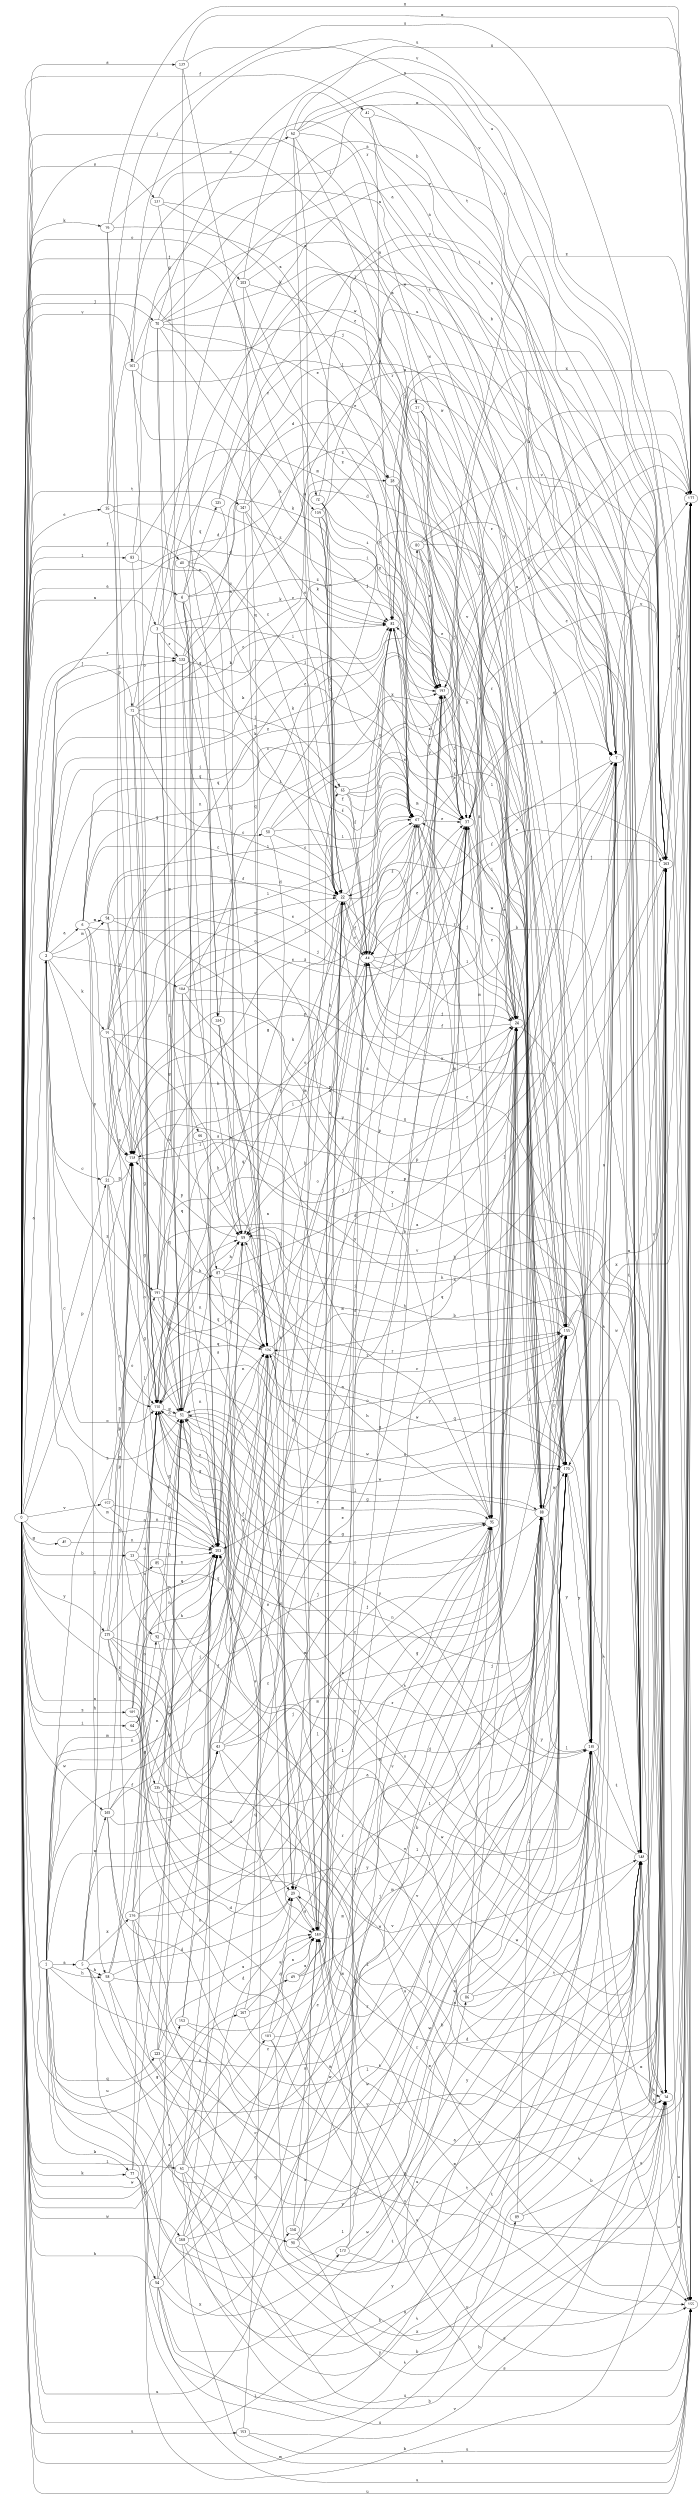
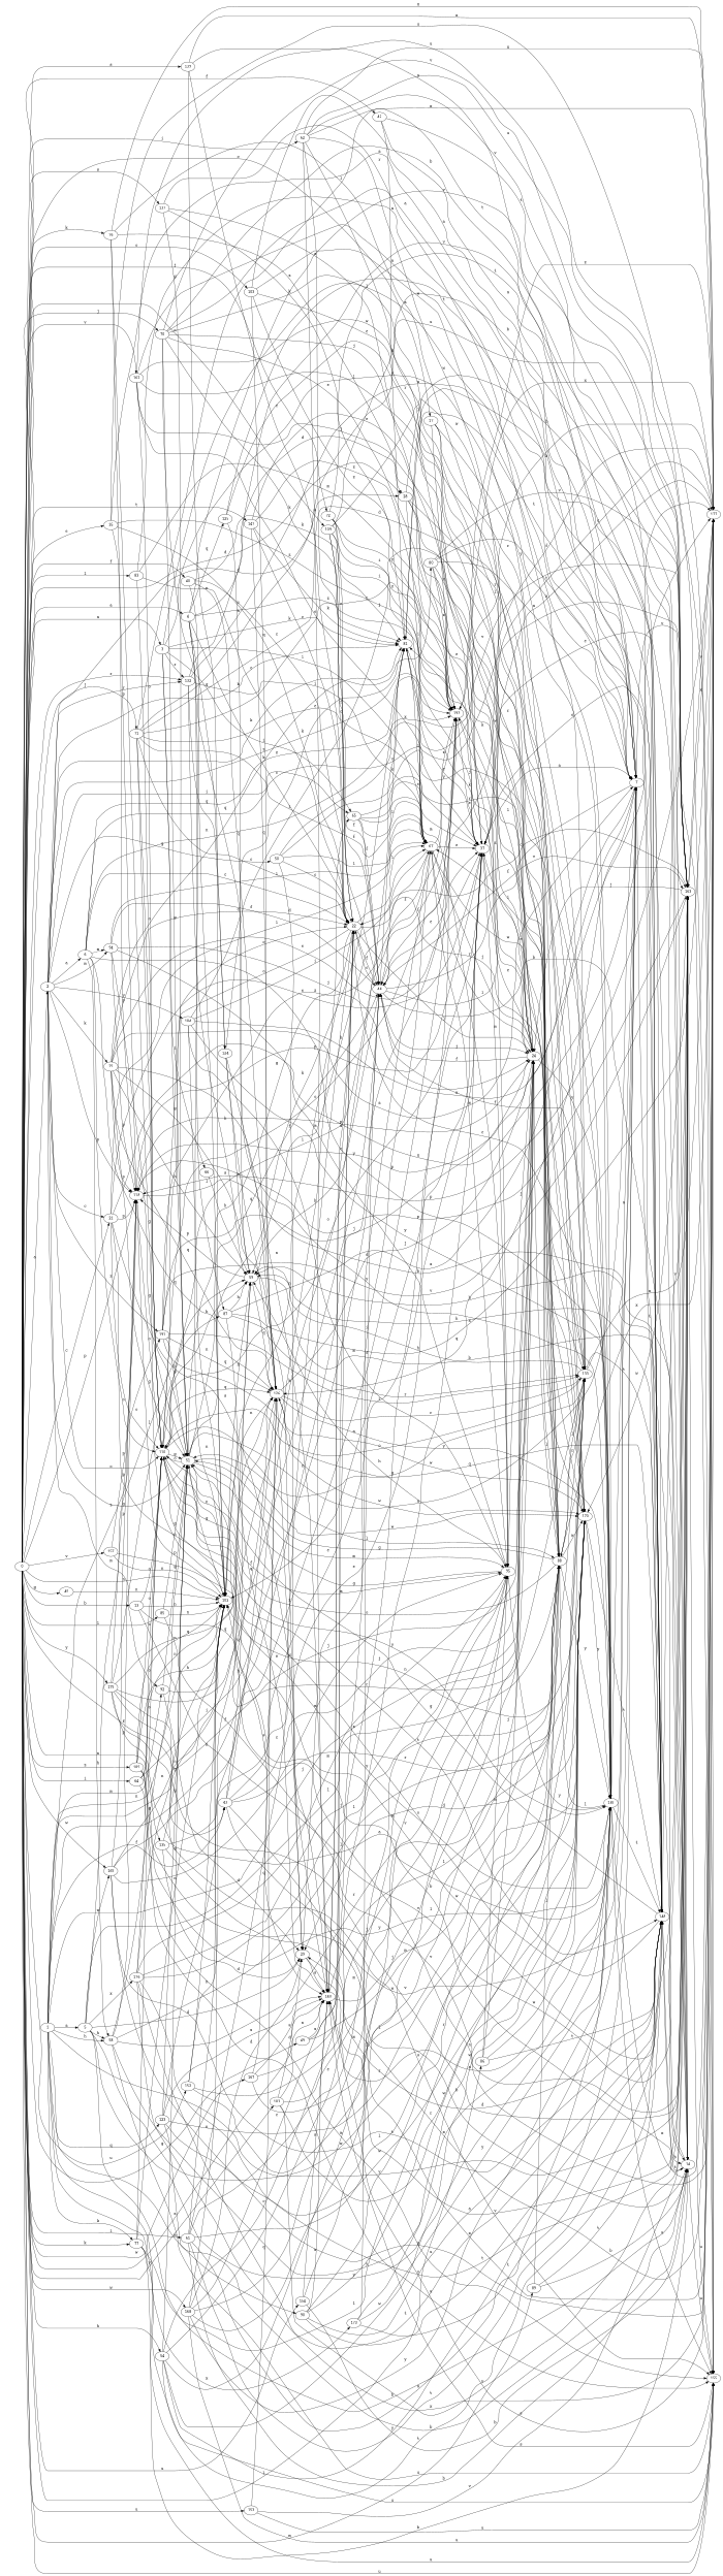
  strict digraph {
    fontname="Courier Prime"
    rankdir=LR
    node [fontname="Courier Prime"]
    edge [fontname="Courier Prime"]
    0
    2
    3
    4
    13
    17
    21
    28
    35
    40
    42
    43
    45
    49
    54
    61
    62
    64
    70
    71
    72
    76
    77
    83
    85
    86
    89
    102
    103
    109
    118
    132
    135
    137
    139
    140
    147
    152
    153
    154
    155
    157
    162
    167
    168
    169
    179
    183
    189
    65
    92
    n52 [label=191]
    6
    50
    51
    79
    80
    81
    94
    110
    184
    193
    7
    66
    67
    185
    163
    124
    22
    87
    125
    133
    88
    177
    37
    n76 [label=24]
    14
    170
    126
    148
    59
    95
    44
    29
    1
    5
    58
    90
    123
    173
    176
    0 -> 2 [label=a]
    0 -> 3 [label=a]
    0 -> 4 [label=a]
    0 -> 13 [label=b]
    0 -> 17 [label=c]
    0 -> 21 [label=c]
    0 -> 28 [label=d]
    0 -> 35 [label=e]
    0 -> 40 [label=f]
    0 -> 42 [label=f]
    0 -> 43 [label=f]
    0 -> 45 [label=g]
    0 -> 49 [label=g]
    0 -> 54 [label=h]
    0 -> 61 [label=i]
    0 -> 62 [label=i]
    0 -> 64 [label=i]
    0 -> 70 [label=j]
    0 -> 71 [label=j]
    0 -> 72 [label=j]
    0 -> 76 [label=k]
    0 -> 77 [label=k]
    0 -> 83 [label=l]
    0 -> 85 [label=l]
    0 -> 86 [label=l]
    0 -> 89 [label=m]
    0 -> 102 [label=n]
    0 -> 103 [label=o]
    0 -> 109 [label=o]
    0 -> 118 [label=p]
    0 -> 132 [label=r]
    0 -> 135 [label=s]
    0 -> 137 [label=s]
    0 -> 139 [label=s]
    0 -> 140 [label=s]
    0 -> 147 [label=t]
    0 -> 152 [label=u]
    0 -> 153 [label=u]
    0 -> 154 [label=u]
    0 -> 155 [label=u]
    0 -> 157 [label=v]
    0 -> 162 [label=v]
    0 -> 167 [label=w]
    0 -> 168 [label=w]
    0 -> 169 [label=w]
    0 -> 179 [label=y]
    0 -> 183 [label=y]
    0 -> 189 [label=z]
    2 -> 21 [label=c]
    2 -> 28 [label=d]
    2 -> 118 [label=p]
    2 -> 132 [label=r]
    2 -> 65 [label=i]
    2 -> 92 [label=m]
    2 -> n52 [label=z]
    2 -> 6 [label=a]
    2 -> 50 [label=g]
    2 -> 51 [label=g]
    2 -> 79 [label=k]
    2 -> 80 [label=k]
    2 -> 81 [label=k]
    2 -> 94 [label=m]
    2 -> 110 [label=o]
    2 -> 184 [label=y]
    2 -> 193 [label=z]
    3 -> 132 [label=r]
    3 -> 65 [label=i]
    3 -> 51 [label=g]
    3 -> 81 [label=k]
    3 -> 7 [label=a]
    3 -> 66 [label=i]
    3 -> 67 [label=i]
    3 -> 185 [label=y]
    4 -> 28 [label=d]
    4 -> 102 [label=n]
    4 -> 193 [label=z]
    4 -> 163 [label=v]
    4 -> 124 [label=q]
    4 -> 22 [label=c]
    4 -> 87 [label=l]
    4 -> 125 [label=q]
    13 -> 102 [label=n]
    13 -> 110 [label=o]
    13 -> 163 [label=v]
    13 -> 133 [label=r]
    17 -> 193 [label=z]
    17 -> 185 [label=y]
    17 -> 133 [label=r]
    17 -> 88 [label=l]
    21 -> 118 [label=p]
    21 -> 140 [label=s]
    21 -> 110 [label=o]
    21 -> 67 [label=i]
    21 -> 185 [label=y]
    21 -> 177 [label=x]
    21 -> 37 [label=e]
    28 -> 67 [label=i]
    28 -> 133 [label=r]
    28 -> n76 [label=j]
    28 -> 14 [label=b]
    28 -> 170 [label=w]
    35 -> 118 [label=p]
    35 -> 155 [label=u]
    35 -> 193 [label=z]
    35 -> 7 [label=a]
    35 -> 22 [label=c]
    40 -> 102 [label=n]
    40 -> 81 [label=k]
    40 -> 22 [label=c]
    40 -> 126 [label=q]
    42 -> 81 [label=k]
    42 -> 7 [label=a]
    42 -> 148 [label=t]
    43 -> 133 [label=r]
    43 -> 177 [label=x]
    43 -> 37 [label=e]
    43 -> n76 [label=j]
    43 -> 14 [label=b]
    43 -> 126 [label=q]
    43 -> 59 [label=h]
    45 -> 102 [label=n]
    49 -> 140 [label=s]
    49 -> 67 [label=i]
    49 -> 88 [label=l]
    54 -> 51 [label=g]
    54 -> 185 [label=y]
    54 -> 22 [label=c]
    54 -> 37 [label=e]
    54 -> 170 [label=w]
    54 -> 148 [label=t]
    54 -> 95 [label=m]
    61 -> 102 [label=n]
    61 -> 7 [label=a]
    61 -> 22 [label=c]
    61 -> 88 [label=l]
    61 -> 14 [label=b]
    61 -> 148 [label=t]
    61 -> 95 [label=m]
    62 -> 140 [label=s]
    62 -> 155 [label=u]
    62 -> 163 [label=v]
    62 -> 177 [label=x]
    62 -> n76 [label=j]
    62 -> 170 [label=w]
    62 -> 148 [label=t]
    62 -> 44 [label=f]
    64 -> 102 [label=n]
    64 -> 155 [label=u]
    64 -> 110 [label=o]
    64 -> 193 [label=z]
    70 -> 51 [label=g]
    70 -> 81 [label=k]
    70 -> 7 [label=a]
    70 -> 163 [label=v]
    70 -> 88 [label=l]
    70 -> 37 [label=e]
    70 -> n76 [label=j]
    70 -> 14 [label=b]
    70 -> 126 [label=q]
    71 -> 102 [label=n]
    71 -> 155 [label=u]
    71 -> 110 [label=o]
    71 -> 67 [label=i]
    71 -> 185 [label=d]
    71 -> 22 [label=c]
    71 -> 133 [label=r]
    71 -> 177 [label=x]
    71 -> 37 [label=e]
    72 -> 193 [label=z]
    72 -> 67 [label=i]
    72 -> 22 [label=c]
    72 -> 148 [label=t]
    72 -> 44 [label=f]
    76 -> 118 [label=p]
    76 -> 51 [label=g]
    76 -> 193 [label=z]
    76 -> 88 [label=l]
    76 -> 177 [label=x]
    77 -> 102 [label=n]
    77 -> 155 [label=u]
    77 -> 110 [label=o]
    77 -> 88 [label=l]
    77 -> 14 [label=b]
    83 -> 110 [label=o]
    83 -> 7 [label=a]
    83 -> 22 [label=c]
    83 -> 95 [label=m]
    85 -> 102 [label=n]
    85 -> 51 [label=g]
    85 -> 163 [label=v]
    86 -> n76 [label=j]
    86 -> 170 [label=w]
    86 -> 148 [label=t]
    86 -> 95 [label=m]
    89 -> 88 [label=l]
    89 -> 14 [label=b]
    89 -> 148 [label=t]
    102 -> 118 [label=p]
    102 -> 51 [label=g]
    102 -> 59 [label=h]
    103 -> 193 [label=z]
    103 -> 7 [label=a]
    103 -> 37 [label=e]
    103 -> 170 [label=w]
    103 -> 126 [label=q]
    109 -> 193 [label=z]
    109 -> 67 [label=i]
    109 -> 22 [label=c]
    109 -> 14 [label=b]
    109 -> 170 [label=w]
    109 -> 44 [label=f]
    118 -> 110 [label=o]
    118 -> 14 [label=b]
    132 -> 7 [label=a]
    132 -> 67 [label=i]
    132 -> 163 [label=v]
    132 -> 124 [label=q]
    132 -> 59 [label=h]
    135 -> 51 [label=g]
    135 -> 177 [label=x]
    135 -> 37 [label=e]
    135 -> 29 [label=d]
    137 -> 51 [label=g]
    137 -> 81 [label=k]
    137 -> 193 [label=z]
    137 -> 133 [label=r]
    139 -> 102 [label=n]
    139 -> 7 [label=a]
    139 -> 22 [label=c]
    139 -> 177 [label=x]
    140 -> 22 [label=c]
    140 -> 88 [label=l]
    140 -> 170 [label=w]
    147 -> 81 [label=k]
    147 -> 193 [label=z]
    147 -> 22 [label=c]
    147 -> 37 [label=e]
    147 -> 126 [label=q]
    152 -> 102 [label=n]
    152 -> 88 [label=l]
    152 -> n76 [label=j]
    152 -> 126 [label=q]
    153 -> 155 [label=u]
    153 -> 163 [label=v]
    153 -> 126 [label=q]
    154 -> 140 [label=s]
    154 -> 14 [label=b]
    154 -> 95 [label=m]
    155 -> 140 [label=s]
    157 -> 102 [label=n]
    157 -> 118 [label=p]
    157 -> 163 [label=v]
    162 -> 155 [label=u]
    162 -> 110 [label=o]
    162 -> 7 [label=a]
    162 -> 88 [label=l]
    162 -> 37 [label=e]
+   162 -> n76 [label=j]
    162 -> 170 [label=w]
    167 -> 140 [label=s]
    167 -> 193 [label=z]
    167 -> n76 [label=j]
    167 -> 126 [label=q]
    168 -> 102 [label=n]
    168 -> 155 [label=u]
    168 -> 185 [label=y]
    168 -> 22 [label=c]
    168 -> n76 [label=j]
    168 -> 95 [label=m]
    168 -> 29 [label=d]
    169 -> 102 [label=n]
    169 -> 118 [label=p]
    169 -> 193 [label=z]
    169 -> 177 [label=x]
    169 -> 148 [label=t]
    169 -> 95 [label=m]
    179 -> 118 [label=p]
    179 -> 155 [label=u]
    179 -> 7 [label=a]
    179 -> 163 [label=v]
    179 -> n76 [label=j]
    179 -> 126 [label=q]
    179 -> 59 [label=h]
    179 -> 44 [label=f]
    183 -> 140 [label=s]
    183 -> 163 [label=v]
    183 -> 133 [label=r]
    183 -> 95 [label=m]
    183 -> 29 [label=d]
    189 -> 102 [label=n]
    189 -> 155 [label=u]
    189 -> 110 [label=o]
    189 -> 7 [label=w]
    189 -> 185 [label=y]
    189 -> 59 [label=h]
    65 -> 67 [label=i]
    65 -> 133 [label=r]
    65 -> 37 [label=e]
    65 -> 95 [label=m]
    65 -> 44 [label=f]
    92 -> 51 [label=g]
    92 -> 126 [label=q]
    92 -> 29 [label=d]
    n52 -> 51 [label=g]
    n52 -> 193 [label=z]
    n52 -> 163 [label=v]
    n52 -> 22 [label=c]
    n52 -> 133 [label=r]
    n52 -> n76 [label=j]
    n52 -> 170 [label=w]
    n52 -> 126 [label=q]
    6 -> 94 [label=m]
    6 -> 110 [label=o]
    6 -> 193 [label=z]
    6 -> 185 [label=y]
    6 -> 163 [label=v]
    6 -> 22 [label=c]
    6 -> 177 [label=x]
    6 -> 126 [label=q]
    6 -> 58 [label=h]
    50 -> 67 [label=i]
    50 -> 185 [label=y]
    50 -> 163 [label=v]
    50 -> 22 [label=c]
    50 -> 29 [label=d]
    51 -> 102 [label=n]
    51 -> 140 [label=s]
    51 -> 81 [label=k]
    51 -> 110 [label=o]
    51 -> 7 [label=a]
    51 -> 170 [label=w]
    51 -> 95 [label=m]
    51 -> 44 [label=f]
    79 -> 118 [label=p]
    79 -> 140 [label=s]
    79 -> 51 [label=g]
    79 -> 81 [label=k]
    79 -> 7 [label=a]
    79 -> 185 [label=y]
    79 -> 22 [label=c]
    79 -> 37 [label=e]
    79 -> 126 [label=q]
    79 -> 59 [label=h]
    80 -> 193 [label=z]
    80 -> 7 [label=a]
    80 -> 163 [label=v]
    80 -> 133 [label=r]
    80 -> 37 [label=e]
    80 -> 148 [label=t]
    81 -> 67 [label=i]
    81 -> 37 [label=e]
    81 -> n76 [label=j]
    81 -> 148 [label=t]
    94 -> 118 [label=p]
    94 -> 51 [label=g]
    94 -> 67 [label=i]
    94 -> n76 [label=j]
    94 -> 95 [label=m]
    94 -> 44 [label=f]
    110 -> 51 [label=g]
    110 -> 67 [label=i]
    110 -> 185 [label=y]
    110 -> 88 [label=l]
    110 -> 14 [label=b]
    110 -> 126 [label=q]
    110 -> 148 [label=t]
    110 -> 59 [label=h]
    110 -> 95 [label=m]
    184 -> 102 [label=n]
    184 -> 81 [label=k]
    184 -> 67 [label=i]
    184 -> 185 [label=y]
    184 -> 177 [label=x]
    184 -> 95 [label=m]
    193 -> 110 [label=o]
    193 -> 88 [label=l]
    193 -> 177 [label=x]
    193 -> 37 [label=e]
    193 -> 44 [label=f]
    7 -> 118 [label=p]
    7 -> 163 [label=v]
    7 -> 126 [label=q]
    7 -> 148 [label=t]
    7 -> 44 [label=f]
    66 -> 59 [label=h]
    67 -> 193 [label=z]
    67 -> 37 [label=e]
    67 -> n76 [label=j]
    67 -> 170 [label=w]
    67 -> 59 [label=h]
    67 -> 95 [label=m]
    67 -> 44 [label=f]
    67 -> 29 [label=d]
    185 -> 140 [label=s]
    185 -> 155 [label=u]
    185 -> 7 [label=a]
    185 -> 22 [label=c]
    185 -> 88 [label=l]
    185 -> 177 [label=x]
    185 -> 148 [label=t]
    185 -> 44 [label=f]
    163 -> 118 [label=p]
    163 -> 155 [label=u]
    163 -> 22 [label=c]
    163 -> 177 [label=x]
    163 -> n76 [label=j]
    163 -> 170 [label=w]
    124 -> 140 [label=s]
    124 -> n76 [label=j]
    124 -> 126 [label=q]
    124 -> 59 [label=h]
    22 -> 102 [label=n]
    22 -> 140 [label=s]
    22 -> 51 [label=g]
    22 -> 110 [label=o]
    22 -> 67 [label=i]
    22 -> 133 [label=r]
    22 -> n76 [label=j]
    22 -> 44 [label=f]
    87 -> 140 [label=s]
    87 -> 7 [label=a]
    87 -> 133 [label=r]
    87 -> 177 [label=x]
    87 -> 59 [label=h]
    125 -> 133 [label=r]
    125 -> 148 [label=t]
    125 -> 59 [label=h]
    133 -> 51 [label=g]
    133 -> 110 [label=o]
    133 -> 88 [label=l]
    133 -> 177 [label=x]
    133 -> 148 [label=t]
    133 -> 59 [label=h]
    88 -> 51 [label=g]
    88 -> 81 [label=k]
    88 -> 110 [label=o]
    88 -> 185 [label=y]
    88 -> 133 [label=r]
    88 -> 177 [label=x]
    88 -> 37 [label=e]
    88 -> 170 [label=w]
    177 -> 102 [label=n]
    177 -> 118 [label=p]
    177 -> 140 [label=s]
    177 -> 193 [label=z]
    177 -> 163 [label=v]
    177 -> 37 [label=e]
    177 -> 44 [label=f]
    37 -> 102 [label=n]
    37 -> 118 [label=p]
    37 -> 110 [label=o]
    37 -> 7 [label=a]
    37 -> 95 [label=m]
    n76 -> 118 [label=p]
    n76 -> 81 [label=k]
    n76 -> 193 [label=z]
    n76 -> 67 [label=i]
    n76 -> 185 [label=y]
    n76 -> 88 [label=l]
    n76 -> 37 [label=e]
    n76 -> 44 [label=f]
    14 -> 155 [label=u]
    14 -> 81 [label=k]
    14 -> 37 [label=e]
    14 -> 148 [label=t]
    14 -> 59 [label=h]
    170 -> 102 [label=n]
    170 -> 67 [label=i]
    170 -> 185 [label=y]
    170 -> 148 [label=t]
    170 -> 29 [label=d]
    126 -> 102 [label=n]
    126 -> 185 [label=y]
    126 -> 133 [label=r]
    126 -> n76 [label=j]
    126 -> 170 [label=w]
    126 -> 29 [label=d]
    148 -> 51 [label=g]
    148 -> 110 [label=o]
    148 -> 163 [label=v]
    148 -> 37 [label=e]
    148 -> 14 [label=b]
    148 -> 126 [label=q]
    148 -> 59 [label=h]
    148 -> 29 [label=d]
    59 -> 118 [label=p]
    59 -> 14 [label=b]
    59 -> 126 [label=q]
    95 -> 51 [label=g]
    95 -> 185 [label=y]
    95 -> n76 [label=j]
    95 -> 59 [label=h]
    44 -> 81 [label=k]
    44 -> 163 [label=v]
    44 -> 22 [label=c]
    44 -> 177 [label=x]
    44 -> 37 [label=e]
    44 -> n76 [label=j]
    44 -> 14 [label=b]
    44 -> 59 [label=h]
    29 -> 140 [label=s]
    29 -> 163 [label=v]
    1 -> 43 [label=f]
    1 -> 77 [label=k]
    1 -> 102 [label=n]
    1 -> 155 [label=u]
    1 -> 65 [label=i]
    1 -> 92 [label=m]
    1 -> n52 [label=z]
    1 -> 163 [label=v]
    1 -> n76 [label=j]
    1 -> 44 [label=f]
    1 -> 5 [label=a]
    1 -> 58 [label=h]
    1 -> 90 [label=m]
    1 -> 123 [label=q]
    1 -> 173 [label=x]
    5 -> 169 [label=w]
    5 -> 185 [label=y]
    5 -> 87 [label=l]
    5 -> 88 [label=l]
    5 -> 14 [label=b]
    5 -> 170 [label=w]
    5 -> 29 [label=d]
    5 -> 58 [label=h]
    5 -> 176 [label=x]
    58 -> 118 [label=p]
    58 -> 155 [label=u]
    58 -> 51 [label=g]
    58 -> 185 [label=y]
    58 -> 133 [label=r]
    58 -> 88 [label=l]
    90 -> 140 [label=s]
    90 -> 7 [label=a]
    90 -> 133 [label=r]
    90 -> 170 [label=w]
    90 -> 148 [label=t]
    123 -> 140 [label=s]
    123 -> 51 [label=g]
    123 -> 81 [label=k]
    123 -> 133 [label=r]
    123 -> 14 [label=b]
    123 -> 170 [label=w]
    173 -> 185 [label=y]
    173 -> 170 [label=w]
    173 -> 148 [label=t]
    173 -> 44 [label=f]
    176 -> 102 [label=n]
    176 -> 110 [label=o]
    176 -> 163 [label=v]
    176 -> 88 [label=l]
    176 -> 177 [label=x]
    176 -> n76 [label=j]
    176 -> 148 [label=t]
    176 -> 95 [label=m]
  }
